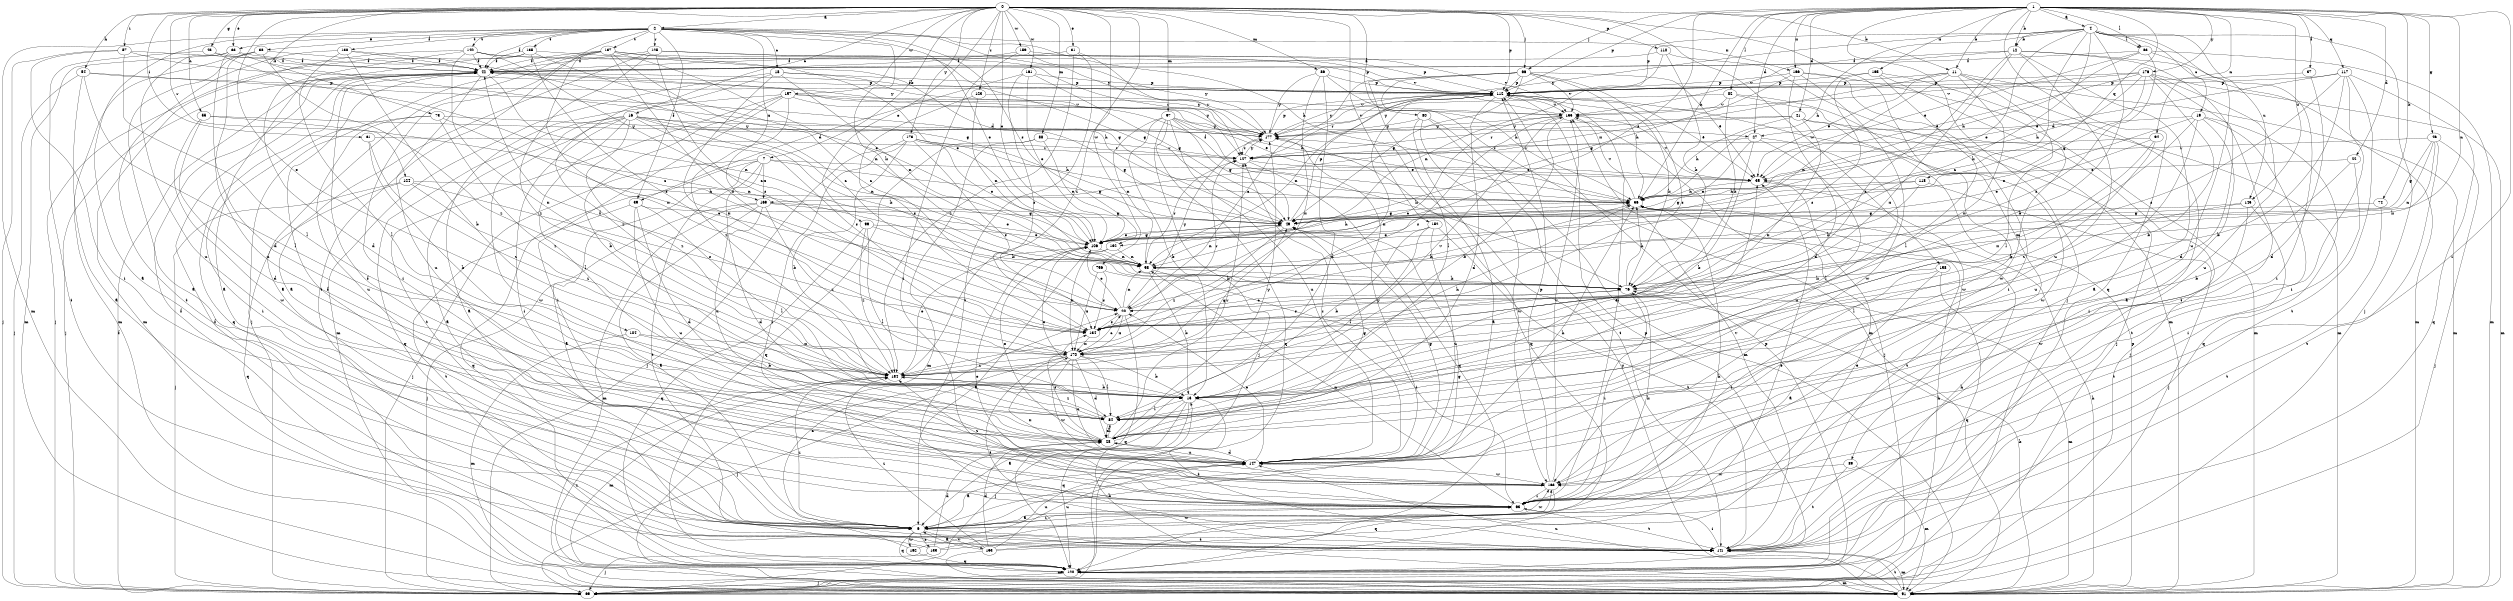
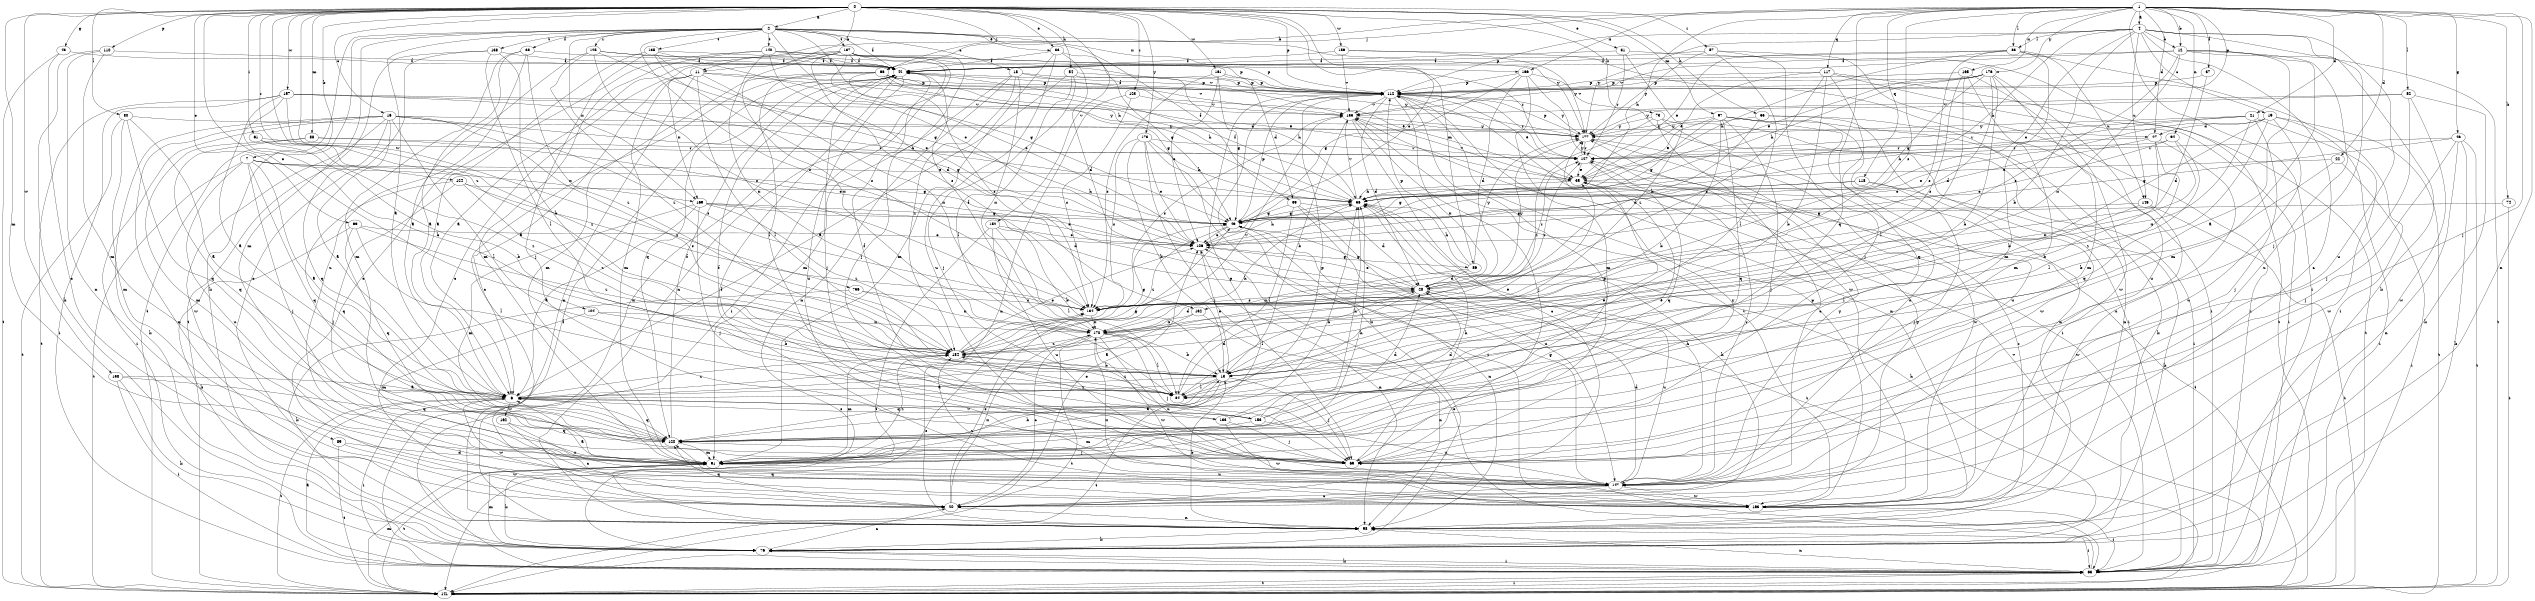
  strict digraph {
    0
    2
    7
    11
    16
    31
    33
    43
    54
    55
    57
    61
    66
    73
    80
    86
    n17 [label=97]
    88
    89
    99
    104
    106
    110
    112
    123
    124
    152
    n28 [label=756]
    157
    158
    159
    161
    173
    184
    56
    132
    166
    6
    18
    38
    39
    42
    76
    91
    125
    135
    137
    138
    140
    141
    169
    177
    69
    120
    147
    49
    35
    98
    84
    170
    27
    63
    163
    134
    127
    28
    20
    13
    155
    117
    1
    4
    12
    21
    22
    37
    46
    74
    82
    83
    94
    118
    145
    165
    176
    19
    133
    153
    162
    0 -> 2 [label=a]
    0 -> 7 [label=b]
    0 -> 11 [label=b]
    0 -> 16 [label=c]
    0 -> 31 [label=e]
    0 -> 33 [label=e]
    0 -> 43 [label=g]
    0 -> 54 [label=h]
    0 -> 55 [label=h]
    0 -> 57 [label=i]
    0 -> 61 [label=i]
    0 -> 66 [label=j]
    0 -> 73 [label=k]
    0 -> 80 [label=l]
    0 -> 86 [label=m]
    0 -> n17 [label=m]
    0 -> 88 [label=m]
    0 -> 89 [label=m]
    0 -> 99 [label=o]
    0 -> 104 [label=o]
    0 -> 106 [label=o]
    0 -> 110 [label=p]
    0 -> 112 [label=p]
    0 -> 123 [label=r]
    0 -> 124 [label=r]
    0 -> 152 [label=v]
    0 -> n28 [label=w]
    0 -> 157 [label=w]
    0 -> 158 [label=w]
    0 -> 159 [label=w]
    0 -> 161 [label=w]
    0 -> 173 [label=y]
    0 -> 184 [label=z]
    2 -> 33 [label=e]
    2 -> 106 [label=o]
    2 -> 56 [label=h]
    2 -> 132 [label=s]
    2 -> 166 [label=x]
    2 -> 6 [label=a]
    2 -> 18 [label=c]
    2 -> 38 [label=f]
    2 -> 39 [label=f]
    2 -> 42 [label=f]
    2 -> 76 [label=k]
    2 -> 91 [label=m]
    2 -> 125 [label=r]
    2 -> 135 [label=t]
    2 -> 137 [label=t]
    2 -> 138 [label=t]
    2 -> 140 [label=t]
    2 -> 141 [label=t]
    2 -> 169 [label=x]
    2 -> 177 [label=y]
    7 -> 6 [label=a]
    7 -> 141 [label=t]
    7 -> 169 [label=x]
    7 -> 69 [label=j]
    7 -> 120 [label=q]
    7 -> 147 [label=u]
    7 -> 49 [label=g]
    7 -> 35 [label=e]
    11 -> 112 [label=p]
    11 -> 6 [label=a]
    11 -> 91 [label=m]
    11 -> 169 [label=x]
    11 -> 35 [label=e]
    11 -> 98 [label=n]
    11 -> 84 [label=l]
    11 -> 170 [label=x]
    16 -> 184 [label=z]
    16 -> 6 [label=a]
    16 -> 76 [label=k]
    16 -> 120 [label=q]
    16 -> 49 [label=g]
    16 -> 98 [label=n]
    16 -> 84 [label=l]
    16 -> 27 [label=d]
    16 -> 63 [label=i]
    16 -> 163 [label=w]
    16 -> 134 [label=s]
    31 -> 184 [label=z]
    31 -> 42 [label=f]
    31 -> 141 [label=t]
    31 -> 127 [label=r]
    33 -> 42 [label=f]
    33 -> 91 [label=m]
    33 -> 147 [label=u]
    33 -> 49 [label=g]
    33 -> 28 [label=d]
    43 -> 42 [label=f]
    43 -> 141 [label=t]
    43 -> 20 [label=c]
    54 -> 112 [label=p]
    54 -> 56 [label=h]
    54 -> 6 [label=a]
    54 -> 69 [label=j]
    54 -> 84 [label=l]
    55 -> 177 [label=y]
    55 -> 98 [label=n]
    55 -> 163 [label=w]
    55 -> 28 [label=d]
    57 -> 42 [label=f]
    57 -> 177 [label=y]
    57 -> 69 [label=j]
    57 -> 84 [label=l]
    57 -> 63 [label=i]
    61 -> 184 [label=z]
    61 -> 127 [label=r]
    61 -> 13 [label=b]
    66 -> 112 [label=p]
    66 -> 56 [label=h]
    66 -> 91 [label=m]
    66 -> 49 [label=g]
    66 -> 35 [label=e]
    66 -> 84 [label=l]
    66 -> 134 [label=s]
    66 -> 20 [label=c]
    66 -> 155 [label=v]
    73 -> 184 [label=z]
    73 -> 177 [label=y]
    73 -> 147 [label=u]
    73 -> 63 [label=i]
    73 -> 20 [label=c]
    80 -> 6 [label=a]
    80 -> 91 [label=m]
    80 -> 141 [label=t]
    80 -> 177 [label=y]
    80 -> 120 [label=q]
    86 -> 112 [label=p]
    86 -> 56 [label=h]
    86 -> 177 [label=y]
    86 -> 170 [label=x]
    86 -> 28 [label=d]
    n17 -> 76 [label=k]
    n17 -> 177 [label=y]
    n17 -> 69 [label=j]
    n17 -> 120 [label=q]
    n17 -> 147 [label=u]
    n17 -> 49 [label=g]
    n17 -> 35 [label=e]
    n17 -> 98 [label=n]
    n17 -> 13 [label=b]
    88 -> 106 [label=o]
    88 -> 91 [label=m]
    88 -> 120 [label=q]
    88 -> 127 [label=r]
-   89 -> 91 [label=m]
+   89 -> 91 [label=d]
    89 -> 141 [label=t]
    89 -> 163 [label=w]
    99 -> 106 [label=o]
    99 -> 184 [label=z]
    99 -> 76 [label=k]
    99 -> 120 [label=q]
    99 -> 84 [label=l]
    104 -> 91 [label=m]
    104 -> 170 [label=x]
    104 -> 13 [label=b]
    106 -> 56 [label=h]
-   106 -> 49 [label=g]
+   106 -> 86 [label=g]
    106 -> 98 [label=n]
    110 -> 42 [label=f]
    110 -> 76 [label=k]
    110 -> 91 [label=m]
    110 -> 98 [label=n]
    112 -> 42 [label=f]
    112 -> 76 [label=k]
    112 -> 177 [label=y]
    112 -> 35 [label=e]
    112 -> 98 [label=n]
    112 -> 170 [label=x]
    112 -> 63 [label=i]
    112 -> 127 [label=r]
    112 -> 28 [label=d]
    112 -> 155 [label=v]
    123 -> 98 [label=n]
    123 -> 134 [label=s]
    123 -> 155 [label=v]
    124 -> 184 [label=z]
    124 -> 56 [label=h]
    124 -> 69 [label=j]
    124 -> 120 [label=q]
    124 -> 134 [label=s]
    152 -> 106 [label=o]
    152 -> 141 [label=t]
    152 -> 147 [label=u]
    152 -> 84 [label=l]
    152 -> 13 [label=b]
    n28 -> 76 [label=k]
    n28 -> 170 [label=x]
    n28 -> 134 [label=s]
    157 -> 184 [label=z]
    157 -> 56 [label=h]
    157 -> 6 [label=a]
    157 -> 141 [label=t]
    157 -> 177 [label=y]
    157 -> 63 [label=i]
    157 -> 13 [label=b]
    157 -> 155 [label=v]
    158 -> 6 [label=a]
    158 -> 76 [label=k]
    158 -> 120 [label=q]
    158 -> 63 [label=i]
    159 -> 42 [label=f]
    159 -> 177 [label=y]
    159 -> 63 [label=i]
    159 -> 155 [label=v]
    161 -> 106 [label=o]
    161 -> 112 [label=p]
    161 -> 39 [label=d]
    161 -> 49 [label=g]
    161 -> 134 [label=s]
    173 -> 106 [label=o]
    173 -> 56 [label=h]
    173 -> 69 [label=j]
    173 -> 63 [label=i]
    173 -> 134 [label=s]
    173 -> 127 [label=r]
    173 -> 13 [label=b]
    184 -> 106 [label=o]
    184 -> 56 [label=h]
    184 -> 91 [label=m]
    184 -> 49 [label=g]
    184 -> 13 [label=b]
    184 -> 155 [label=v]
    56 -> 42 [label=f]
    56 -> 49 [label=g]
    56 -> 155 [label=v]
    132 -> 6 [label=a]
    132 -> 98 [label=n]
    132 -> 170 [label=x]
    166 -> 112 [label=p]
    166 -> 91 [label=m]
    166 -> 49 [label=g]
    166 -> 63 [label=i]
    166 -> 163 [label=w]
    166 -> 28 [label=d]
    6 -> 184 [label=z]
    6 -> 141 [label=t]
    6 -> 120 [label=q]
    6 -> 49 [label=g]
    6 -> 63 [label=i]
    6 -> 163 [label=w]
    6 -> 133 [label=s]
    6 -> 153 [label=v]
    6 -> 162 [label=w]
    18 -> 112 [label=p]
    18 -> 184 [label=z]
    18 -> 91 [label=m]
    18 -> 177 [label=y]
    18 -> 98 [label=n]
    18 -> 170 [label=x]
    38 -> 184 [label=z]
    38 -> 6 [label=a]
    38 -> 42 [label=f]
    38 -> 91 [label=m]
    38 -> 147 [label=u]
    39 -> 141 [label=t]
    39 -> 147 [label=u]
    39 -> 49 [label=g]
    39 -> 84 [label=l]
    39 -> 28 [label=d]
    42 -> 112 [label=p]
    42 -> 69 [label=j]
    42 -> 120 [label=q]
    42 -> 147 [label=u]
    42 -> 98 [label=n]
    76 -> 56 [label=h]
    76 -> 91 [label=m]
    76 -> 63 [label=i]
    76 -> 134 [label=s]
    76 -> 20 [label=c]
    91 -> 112 [label=p]
    91 -> 184 [label=z]
    91 -> 56 [label=h]
    91 -> 76 [label=k]
    91 -> 141 [label=t]
    91 -> 177 [label=y]
    91 -> 147 [label=u]
    91 -> 13 [label=b]
    125 -> 184 [label=z]
    125 -> 6 [label=a]
    125 -> 42 [label=f]
    125 -> 49 [label=g]
    125 -> 134 [label=s]
    125 -> 155 [label=v]
    135 -> 106 [label=o]
    135 -> 6 [label=a]
    135 -> 42 [label=f]
    135 -> 69 [label=j]
    135 -> 49 [label=g]
    135 -> 134 [label=s]
    137 -> 106 [label=o]
    137 -> 112 [label=p]
    137 -> 6 [label=a]
    137 -> 42 [label=f]
    137 -> 69 [label=j]
    137 -> 98 [label=n]
    137 -> 170 [label=x]
    137 -> 63 [label=i]
    137 -> 134 [label=s]
    137 -> 20 [label=c]
    138 -> 42 [label=f]
    138 -> 141 [label=t]
    138 -> 84 [label=l]
    138 -> 20 [label=c]
    138 -> 13 [label=b]
    140 -> 112 [label=p]
    140 -> 42 [label=f]
    140 -> 91 [label=m]
    140 -> 170 [label=x]
    140 -> 127 [label=r]
    140 -> 28 [label=d]
    140 -> 20 [label=c]
    141 -> 91 [label=m]
    141 -> 63 [label=i]
    141 -> 155 [label=v]
    169 -> 106 [label=o]
    169 -> 184 [label=z]
    169 -> 6 [label=a]
    169 -> 91 [label=m]
    169 -> 69 [label=j]
    169 -> 49 [label=g]
    169 -> 28 [label=d]
    177 -> 112 [label=p]
    177 -> 163 [label=w]
    177 -> 127 [label=r]
    69 -> 112 [label=p]
    69 -> 56 [label=h]
    69 -> 42 [label=f]
    120 -> 112 [label=p]
    120 -> 56 [label=h]
    120 -> 42 [label=f]
    120 -> 91 [label=m]
    120 -> 69 [label=j]
    147 -> 56 [label=h]
    147 -> 6 [label=a]
    147 -> 177 [label=y]
    147 -> 49 [label=g]
    147 -> 163 [label=w]
    147 -> 127 [label=r]
    147 -> 28 [label=d]
    147 -> 20 [label=c]
    49 -> 106 [label=o]
    49 -> 112 [label=p]
    49 -> 184 [label=z]
    49 -> 98 [label=n]
    35 -> 56 [label=h]
    35 -> 141 [label=t]
    35 -> 155 [label=v]
    98 -> 76 [label=k]
    98 -> 63 [label=i]
    98 -> 127 [label=r]
    98 -> 13 [label=b]
    84 -> 184 [label=z]
    84 -> 35 [label=e]
    84 -> 28 [label=d]
    170 -> 184 [label=z]
    170 -> 42 [label=f]
    170 -> 141 [label=t]
    170 -> 69 [label=j]
    170 -> 147 [label=u]
    170 -> 84 [label=l]
    170 -> 163 [label=w]
    170 -> 28 [label=d]
    170 -> 20 [label=c]
    170 -> 13 [label=b]
    27 -> 106 [label=o]
    27 -> 147 [label=u]
    27 -> 84 [label=l]
    27 -> 127 [label=r]
    27 -> 13 [label=b]
    63 -> 106 [label=o]
    63 -> 6 [label=a]
    63 -> 42 [label=f]
    63 -> 76 [label=k]
    63 -> 141 [label=t]
    63 -> 98 [label=n]
    163 -> 112 [label=p]
    163 -> 184 [label=z]
    163 -> 42 [label=f]
    163 -> 120 [label=q]
    163 -> 170 [label=x]
    163 -> 63 [label=i]
    163 -> 155 [label=v]
    134 -> 170 [label=x]
    134 -> 127 [label=r]
    127 -> 177 [label=y]
    127 -> 120 [label=q]
    127 -> 35 [label=e]
    28 -> 106 [label=o]
    28 -> 177 [label=y]
    28 -> 147 [label=u]
    28 -> 49 [label=g]
    28 -> 84 [label=l]
    28 -> 134 [label=s]
    28 -> 127 [label=r]
    20 -> 106 [label=o]
    20 -> 56 [label=h]
    20 -> 177 [label=y]
    20 -> 120 [label=q]
    20 -> 98 [label=n]
    20 -> 170 [label=x]
    20 -> 134 [label=s]
    13 -> 106 [label=o]
    13 -> 6 [label=a]
    13 -> 141 [label=t]
    13 -> 69 [label=j]
    13 -> 120 [label=q]
    13 -> 84 [label=l]
    155 -> 177 [label=y]
    155 -> 69 [label=j]
    155 -> 134 [label=s]
    155 -> 20 [label=c]
    155 -> 13 [label=b]
    117 -> 112 [label=p]
    117 -> 141 [label=t]
    117 -> 120 [label=q]
    117 -> 35 [label=e]
    117 -> 63 [label=i]
    117 -> 134 [label=s]
    117 -> 13 [label=b]
    1 -> 11 [label=b]
    1 -> 66 [label=j]
    1 -> 112 [label=p]
    1 -> 56 [label=h]
    1 -> 132 [label=s]
    1 -> 166 [label=x]
    1 -> 69 [label=j]
    1 -> 120 [label=q]
    1 -> 98 [label=n]
    1 -> 27 [label=d]
    1 -> 63 [label=i]
    1 -> 117 [label=q]
    1 -> 4 [label=a]
    1 -> 12 [label=b]
    1 -> 21 [label=d]
    1 -> 22 [label=d]
    1 -> 37 [label=f]
    1 -> 46 [label=g]
    1 -> 74 [label=k]
    1 -> 82 [label=l]
    1 -> 83 [label=l]
    1 -> 94 [label=n]
    1 -> 118 [label=q]
-   1 -> 145 [label=u]
+   83 -> 145 [label=u]
    1 -> 165 [label=x]
    1 -> 176 [label=y]
    4 -> 106 [label=o]
    4 -> 112 [label=p]
    4 -> 56 [label=h]
    4 -> 76 [label=k]
    4 -> 177 [label=y]
    4 -> 69 [label=j]
    4 -> 147 [label=u]
    4 -> 20 [label=c]
    4 -> 13 [label=b]
    4 -> 12 [label=b]
    4 -> 83 [label=l]
    4 -> 145 [label=u]
    4 -> 19 [label=c]
    12 -> 6 [label=a]
    12 -> 42 [label=f]
    12 -> 91 [label=m]
    12 -> 141 [label=t]
    12 -> 147 [label=u]
    12 -> 170 [label=x]
    12 -> 134 [label=s]
    12 -> 155 [label=v]
    21 -> 56 [label=h]
    21 -> 177 [label=y]
    21 -> 69 [label=j]
    21 -> 170 [label=x]
    21 -> 163 [label=w]
    21 -> 127 [label=r]
    22 -> 35 [label=e]
    22 -> 63 [label=i]
    22 -> 13 [label=b]
    37 -> 112 [label=p]
    37 -> 28 [label=d]
    46 -> 76 [label=k]
    46 -> 141 [label=t]
    46 -> 69 [label=j]
    46 -> 49 [label=g]
    46 -> 98 [label=n]
    46 -> 127 [label=r]
    74 -> 141 [label=t]
    74 -> 49 [label=g]
    82 -> 76 [label=k]
    82 -> 177 [label=y]
    82 -> 69 [label=j]
    82 -> 163 [label=w]
    82 -> 155 [label=v]
    83 -> 56 [label=h]
    83 -> 42 [label=f]
    83 -> 91 [label=m]
    83 -> 35 [label=e]
    83 -> 63 [label=i]
    83 -> 134 [label=s]
    94 -> 106 [label=o]
    94 -> 184 [label=z]
    94 -> 170 [label=x]
    94 -> 127 [label=r]
    118 -> 56 [label=h]
    118 -> 76 [label=k]
    118 -> 69 [label=j]
    118 -> 49 [label=g]
    145 -> 141 [label=t]
    145 -> 49 [label=g]
    145 -> 84 [label=l]
    145 -> 163 [label=w]
    165 -> 112 [label=p]
    165 -> 91 [label=m]
    165 -> 84 [label=l]
    165 -> 163 [label=w]
    165 -> 134 [label=s]
    176 -> 112 [label=p]
    176 -> 56 [label=h]
    176 -> 91 [label=m]
    176 -> 147 [label=u]
    176 -> 49 [label=g]
    176 -> 35 [label=e]
    176 -> 28 [label=d]
    176 -> 13 [label=b]
    176 -> 155 [label=v]
    19 -> 106 [label=o]
    19 -> 141 [label=t]
    19 -> 120 [label=q]
    19 -> 147 [label=u]
    19 -> 27 [label=d]
    19 -> 63 [label=i]
    19 -> 13 [label=b]
    133 -> 42 [label=f]
    133 -> 69 [label=j]
    133 -> 35 [label=e]
    133 -> 163 [label=w]
    133 -> 28 [label=d]
    153 -> 184 [label=z]
    153 -> 56 [label=h]
    153 -> 6 [label=a]
    153 -> 91 [label=m]
    153 -> 147 [label=u]
    153 -> 35 [label=e]
    153 -> 28 [label=d]
    162 -> 120 [label=q]
    162 -> 147 [label=u]
    162 -> 20 [label=c]
  }
